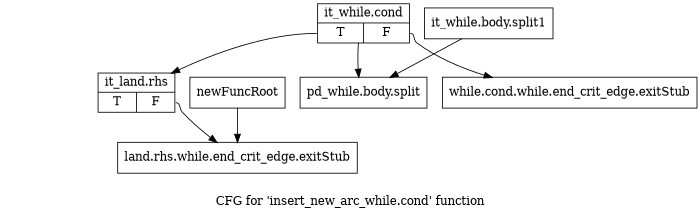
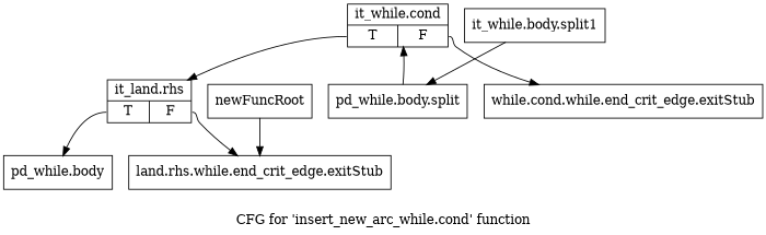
  digraph {
    label="CFG for 'insert_new_arc_while.cond' function"
    node [shape=record]
    n1 [label="{newFuncRoot}"]
    n2 [label="{land.rhs.while.end_crit_edge.exitStub}"]
    n3 [label="{it_while.cond|{<s0>T|<s1>F}}"]
    n4 [label="{while.cond.while.end_crit_edge.exitStub}"]
    n5 [label="{it_land.rhs|{<s0>T|<s1>F}}"]
+   n6 [label="{pd_while.body}"]
    n7 [label="{it_while.body.split1}"]
    n8 [label="{pd_while.body.split}"]
    n1 -> n2
    n3 -> n4 [tailport=s1]
    n3 -> n5 [tailport=s0]
    n5 -> n2 [tailport=s1]
+   n5 -> n6 [tailport=s0]
    n7 -> n8
-   n3 -> n8
+   n8 -> n3
  }
